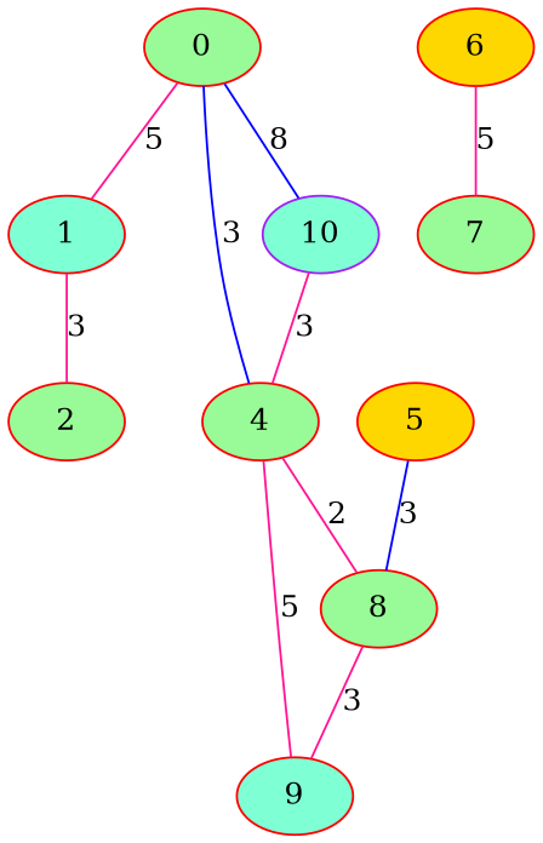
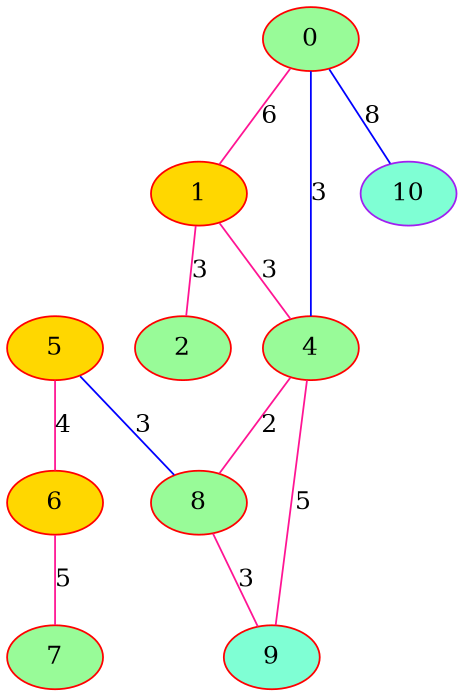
  graph {
    node [color=red fillcolor=palegreen style=filled weight=1]
    edge [color=deeppink]
-   1 [fillcolor=aquamarine]
+   1 [fillcolor=gold]
    0
    4
    10 [color=purple fillcolor=aquamarine weight=4]
    2
    8
    9 [fillcolor=aquamarine]
    5 [fillcolor=gold]
    6 [fillcolor=gold]
    7
-   10 -- 4 [label=3]
+   1 -- 4 [label=3]
    1 -- 2 [label=3]
-   0 -- 1 [label=5]
+   0 -- 1 [label=6]
    0 -- 4 [color=blue label=3]
    0 -- 10 [color=blue label=8]
    4 -- 8 [label=2]
    4 -- 9 [label=5]
    8 -- 9 [label=3]
    5 -- 8 [color=blue label=3]
+   5 -- 6 [label=4]
    6 -- 7 [label=5]
  }
